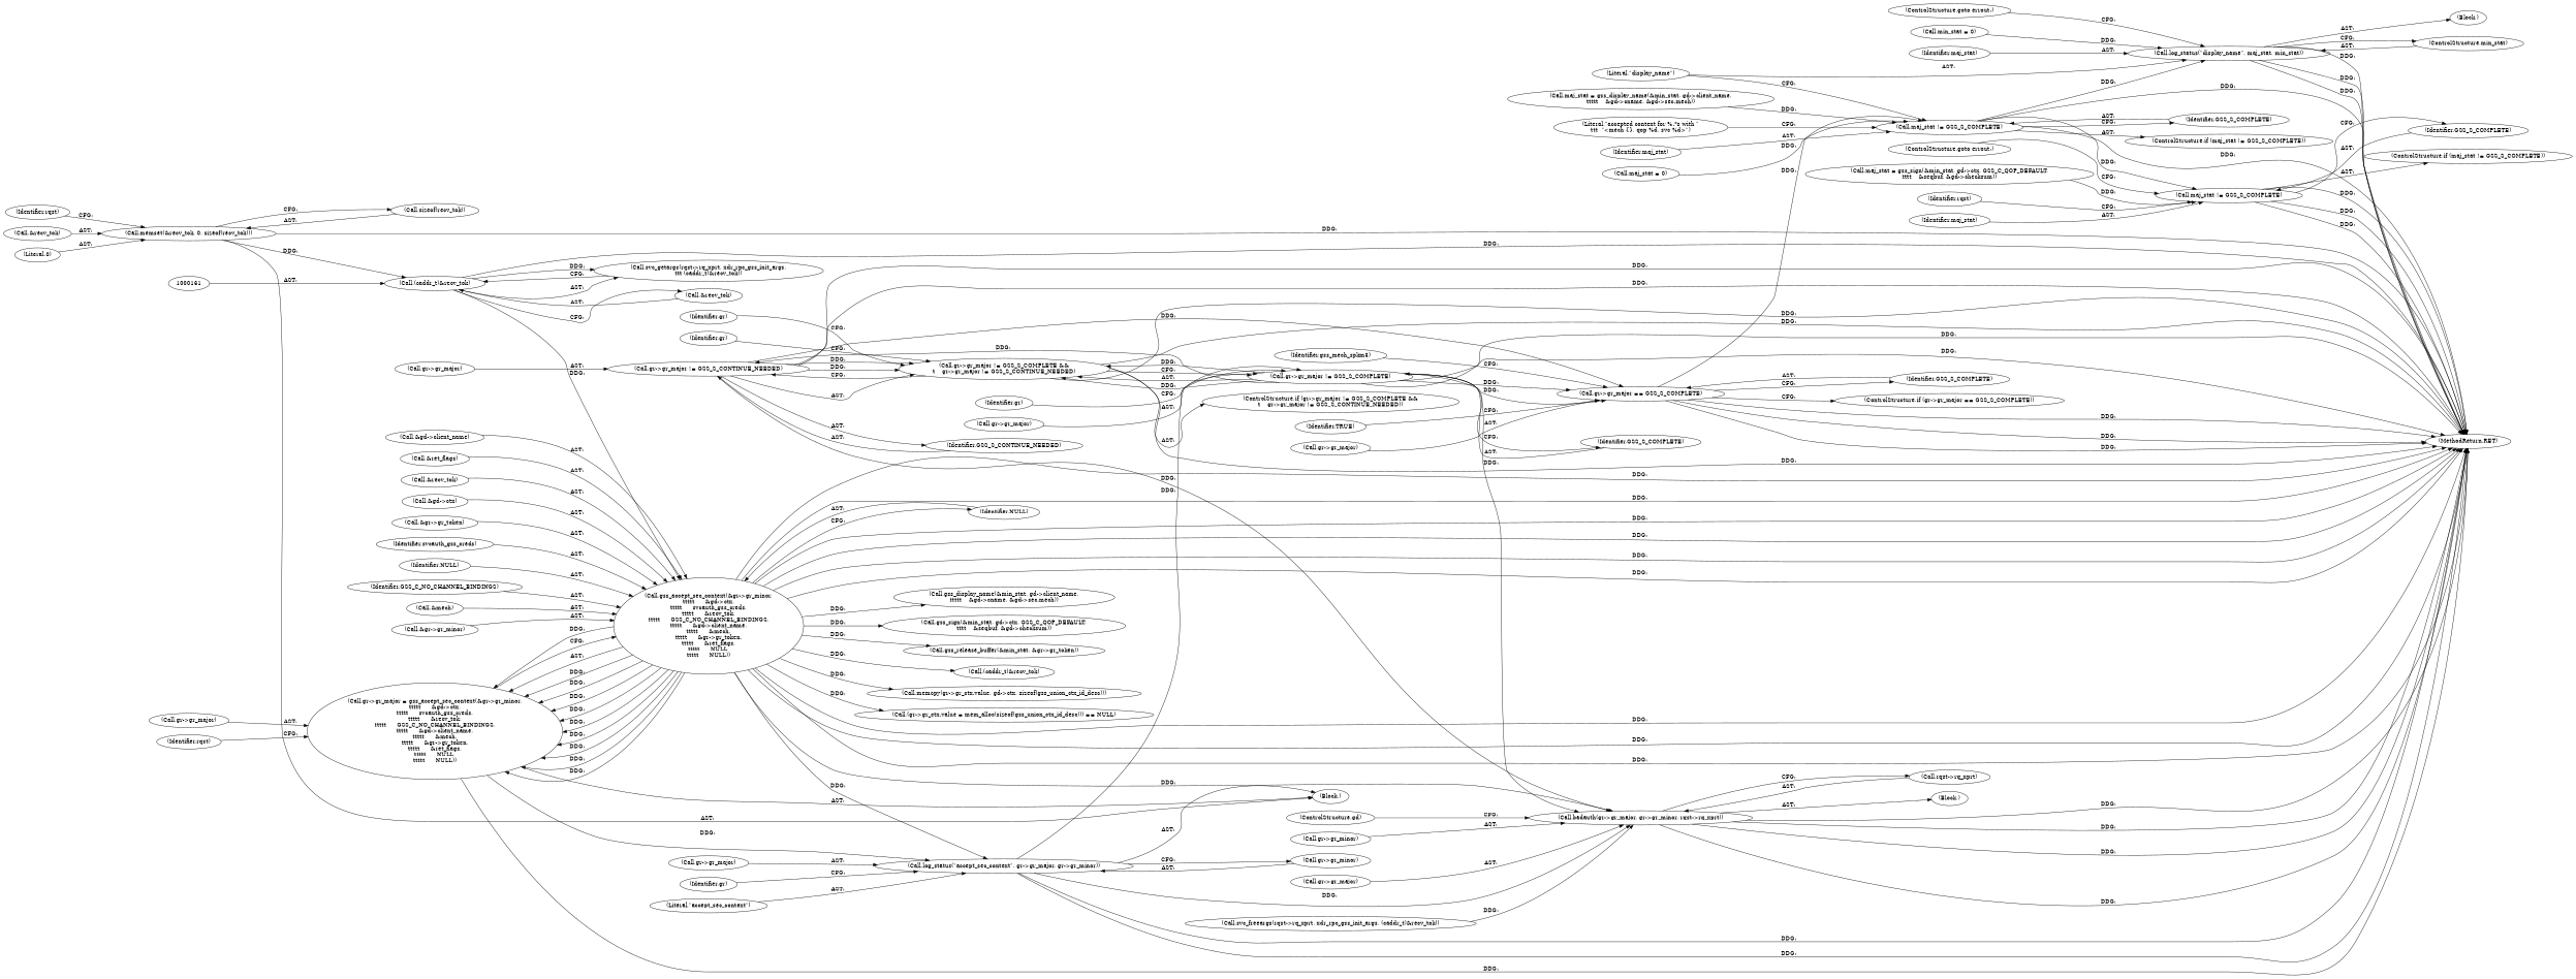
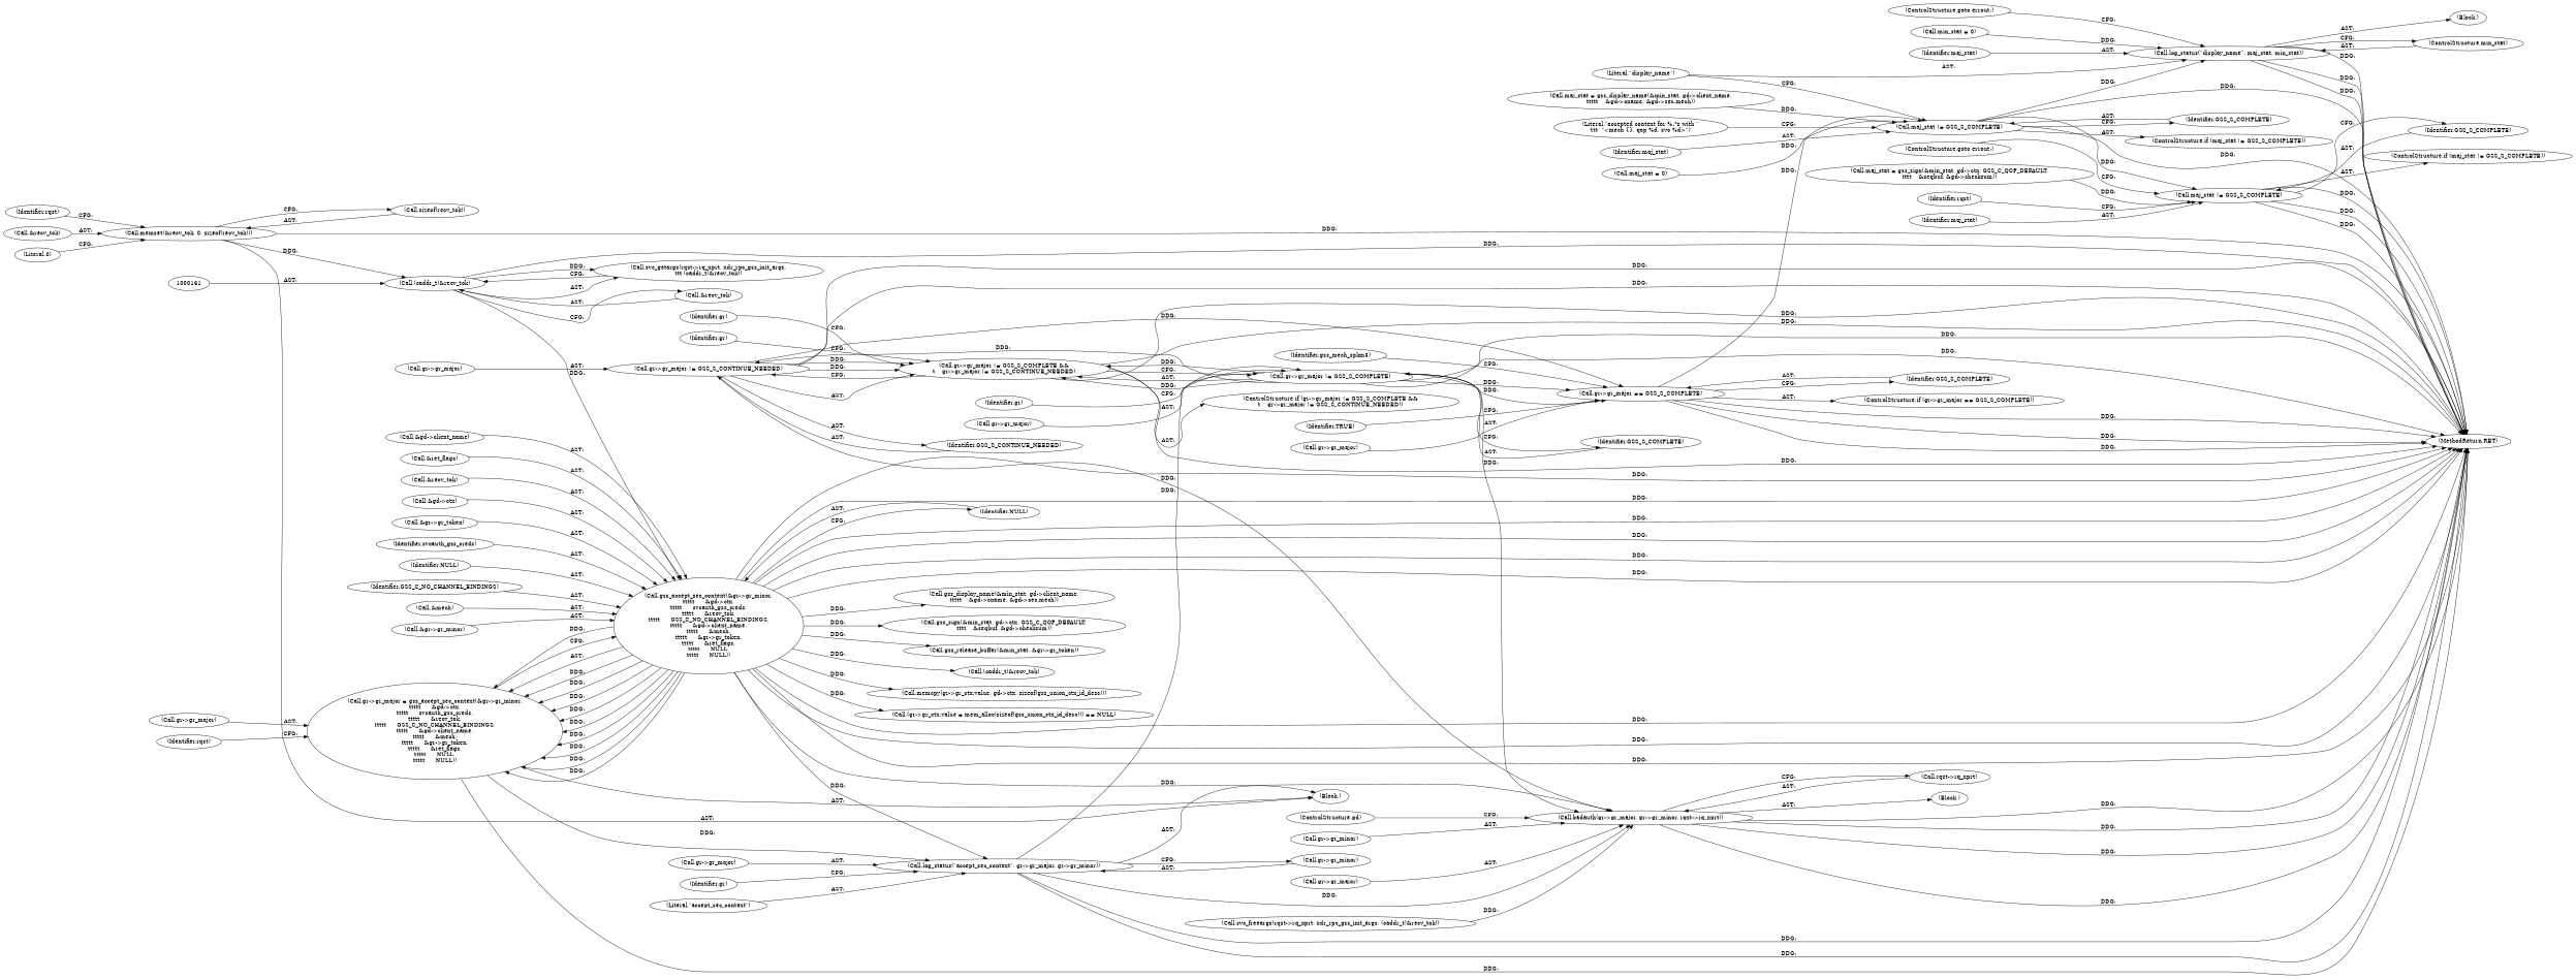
  digraph {
    rankdir=LR
    n1 [label="(Call,gr->gr_major != GSS_S_CONTINUE_NEEDED)"]
    n2 [label="(Call,gr->gr_major != GSS_S_COMPLETE &&\n\t    gr->gr_major != GSS_S_CONTINUE_NEEDED)"]
    n3 [label="(Call,badauth(gr->gr_major, gr->gr_minor, rqst->rq_xprt))"]
    n4 [label="(Call,gr->gr_major == GSS_S_COMPLETE)"]
    n5 [label="(Identifier,GSS_S_CONTINUE_NEEDED)"]
    n6 [label="(MethodReturn,RET)"]
    n7 [label="(Call,gr->gr_major != GSS_S_COMPLETE)"]
    n8 [label="(ControlStructure,if (gr->gr_major != GSS_S_COMPLETE &&\n\t    gr->gr_major != GSS_S_CONTINUE_NEEDED))"]
    n9 [label="(Block,)"]
    n10 [label="(Call,rqst->rq_xprt)"]
    n11 [label="(Call,maj_stat != GSS_S_COMPLETE)"]
    n12 [label="(Identifier,GSS_S_COMPLETE)"]
    n13 [label="(ControlStructure,if (gr->gr_major == GSS_S_COMPLETE))"]
    n14 [label="(Identifier,GSS_S_COMPLETE)"]
    n15 [label="(Call,log_status(\"accept_sec_context\", gr->gr_major, gr->gr_minor))"]
    n16 [label="(Block,)"]
    n17 [label="(Call,gr->gr_minor)"]
    n18 [label="(Call,gr->gr_major = gss_accept_sec_context(&gr->gr_minor,\n\t\t\t\t\t      &gd->ctx,\n\t\t\t\t\t      svcauth_gss_creds,\n\t\t\t\t\t      &recv_tok,\n\t\t\t\t\t      GSS_C_NO_CHANNEL_BINDINGS,\n\t\t\t\t\t      &gd->client_name,\n\t\t\t\t\t      &mech,\n\t\t\t\t\t      &gr->gr_token,\n\t\t\t\t\t      &ret_flags,\n\t\t\t\t\t      NULL,\n\t\t\t\t\t      NULL))"]
    n19 [label="(Call,gss_accept_sec_context(&gr->gr_minor,\n\t\t\t\t\t      &gd->ctx,\n\t\t\t\t\t      svcauth_gss_creds,\n\t\t\t\t\t      &recv_tok,\n\t\t\t\t\t      GSS_C_NO_CHANNEL_BINDINGS,\n\t\t\t\t\t      &gd->client_name,\n\t\t\t\t\t      &mech,\n\t\t\t\t\t      &gr->gr_token,\n\t\t\t\t\t      &ret_flags,\n\t\t\t\t\t      NULL,\n\t\t\t\t\t      NULL))"]
    n20 [label="(Call,gss_display_name(&min_stat, gd->client_name,\n\t\t\t\t\t    &gd->cname, &gd->sec.mech))"]
    n21 [label="(Call,gss_sign(&min_stat, gd->ctx, GSS_C_QOP_DEFAULT,\n\t\t\t\t    &seqbuf, &gd->checksum))"]
    n22 [label="(Call,gss_release_buffer(&min_stat, &gr->gr_token))"]
    n23 [label="(Call,(caddr_t)&recv_tok)"]
    n24 [label="(Call,memcpy(gr->gr_ctx.value, gd->ctx, sizeof(gss_union_ctx_id_desc)))"]
    n25 [label="(Call,(gr->gr_ctx.value = mem_alloc(sizeof(gss_union_ctx_id_desc))) == NULL)"]
    n26 [label="(Identifier,NULL)"]
    n27 [label="(Call,(caddr_t)&recv_tok)"]
    n28 [label="(Call,svc_getargs(rqst->rq_xprt, xdr_rpc_gss_init_args,\n\t\t\t (caddr_t)&recv_tok))"]
    n29 [label="(Call,&recv_tok)"]
    n30 [label="(Call,memset(&recv_tok, 0, sizeof(recv_tok)))"]
    n31 [label="(Call,sizeof(recv_tok))"]
    n32 [label="(Call,log_status(\"display_name\", maj_stat, min_stat))"]
    n33 [label="(Call,maj_stat != GSS_S_COMPLETE)"]
    n34 [label="(Identifier,GSS_S_COMPLETE)"]
    n35 [label="(ControlStructure,if (maj_stat != GSS_S_COMPLETE))"]
    n36 [label="(Block,)"]
    n37 [label="(ControlStructure,min_stat)"]
    n38 [label="(Identifier,GSS_S_COMPLETE)"]
    n39 [label="(ControlStructure,if (maj_stat != GSS_S_COMPLETE))"]
    n40 [label="(Call,&gd->client_name)"]
    n41 [label="(Identifier,TRUE)"]
    n42 [label="(Call,maj_stat = gss_display_name(&min_stat, gd->client_name,\n\t\t\t\t\t    &gd->cname, &gd->sec.mech))"]
    n43 [label="(Call,&ret_flags)"]
    n44 [label="(Identifier,gr)"]
    n45 [label="(Literal,\"accepted context for %.*s with \"\n\t\t\t  \"<mech {}, qop %d, svc %d>\")"]
    n46 [label="(Call,svc_freeargs(rqst->rq_xprt, xdr_rpc_gss_init_args, (caddr_t)&recv_tok))"]
    n47 [label="(Identifier,gr)"]
    n48 [label="(Call,gr->gr_major)"]
    n49 [label="(ControlStructure,gd)"]
    n50 [label="(Identifier,gr)"]
    n51 [label="(Call,gr->gr_major)"]
    n52 [label="(Identifier,rqst)"]
    n53 [label="(Literal,\"accept_sec_context\")"]
    n54 [label="(Call,&recv_tok)"]
    n55 [label="(Call,&gd->ctx)"]
    n56 [label="(Call,&recv_tok)"]
    n57 [label="(Identifier,maj_stat)"]
    n58 [label="(Call,maj_stat = gss_sign(&min_stat, gd->ctx, GSS_C_QOP_DEFAULT,\n\t\t\t\t    &seqbuf, &gd->checksum))"]
    n59 [label="(Identifier,rqst)"]
    n60 [label="(Identifier,gr)"]
    n61 [label="(Call,gr->gr_major)"]
    n62 [label="(Call,&gr->gr_token)"]
    n63 [label="(Literal,\"display_name\")"]
    n64 [label="(ControlStructure,goto errout;)"]
    n65 [label="(Literal,0)"]
    n66 [label="(Call,gr->gr_minor)"]
    n67 [label="(Identifier,svcauth_gss_creds)"]
    n68 [label="(Identifier,rqst)"]
    n69 [label="(Call,gr->gr_major)"]
    n70 [label="(Identifier,gss_mech_spkm3)"]
    n71 [label="(Identifier,NULL)"]
    n72 [label="(Call,gr->gr_major)"]
    n73 [label="(Call,min_stat = 0)"]
    n74 [label="(Identifier,maj_stat)"]
    n75 [label="(Call,gr->gr_major)"]
    n76 [label="(Call,maj_stat = 0)"]
    n77 [label="(Identifier,maj_stat)"]
    n78 [label="(Identifier,GSS_C_NO_CHANNEL_BINDINGS)"]
    n79 [label="(Call,&mech)"]
    n80 [label="(Call,&gr->gr_minor)"]
    n81 [label="(ControlStructure,goto errout;)"]
    1000161
    n1 -> n2 [label="AST: "]
    n1 -> n2 [label="DDG: "]
    n1 -> n2 [label="DDG: "]
    n1 -> n3 [label="DDG: "]
    n1 -> n4 [label="DDG: "]
    n1 -> n5 [label="AST: "]
    n1 -> n6 [label="DDG: "]
    n1 -> n6 [label="DDG: "]
    n2 -> n1 [label="CFG: "]
    n2 -> n6 [label="DDG: "]
    n2 -> n6 [label="DDG: "]
    n2 -> n6 [label="DDG: "]
    n2 -> n7 [label="CFG: "]
    n2 -> n8 [label="AST: "]
    n3 -> n6 [label="DDG: "]
    n3 -> n6 [label="DDG: "]
    n3 -> n6 [label="DDG: "]
    n3 -> n6 [label="DDG: "]
    n3 -> n9 [label="AST: "]
    n3 -> n10 [label="CFG: "]
    n4 -> n6 [label="DDG: "]
    n4 -> n6 [label="DDG: "]
    n4 -> n6 [label="DDG: "]
    n4 -> n11 [label="DDG: "]
    n4 -> n12 [label="CFG: "]
-   n4 -> n13 [label="CFG: "]
+   n4 -> n13 [label="AST: "]
    n5 -> n1 [label="AST: "]
    n7 -> n1 [label="DDG: "]
    n7 -> n2 [label="AST: "]
    n7 -> n2 [label="DDG: "]
    n7 -> n2 [label="DDG: "]
    n7 -> n3 [label="DDG: "]
    n7 -> n4 [label="DDG: "]
    n7 -> n4 [label="DDG: "]
    n7 -> n6 [label="DDG: "]
    n7 -> n6 [label="DDG: "]
    n7 -> n14 [label="CFG: "]
    n10 -> n3 [label="AST: "]
    n11 -> n6 [label="DDG: "]
    n11 -> n6 [label="DDG: "]
    n11 -> n32 [label="DDG: "]
    n11 -> n33 [label="DDG: "]
    n11 -> n34 [label="CFG: "]
    n11 -> n35 [label="AST: "]
    n12 -> n4 [label="AST: "]
    n14 -> n7 [label="AST: "]
    n15 -> n3 [label="DDG: "]
    n15 -> n6 [label="DDG: "]
    n15 -> n6 [label="DDG: "]
    n15 -> n7 [label="DDG: "]
    n15 -> n16 [label="AST: "]
    n15 -> n17 [label="CFG: "]
    n17 -> n15 [label="AST: "]
    n18 -> n6 [label="DDG: "]
    n18 -> n15 [label="DDG: "]
    n18 -> n16 [label="AST: "]
    n18 -> n19 [label="CFG: "]
    n19 -> n3 [label="DDG: "]
    n19 -> n6 [label="DDG: "]
    n19 -> n6 [label="DDG: "]
    n19 -> n6 [label="DDG: "]
    n19 -> n6 [label="DDG: "]
    n19 -> n6 [label="DDG: "]
    n19 -> n6 [label="DDG: "]
    n19 -> n6 [label="DDG: "]
    n19 -> n6 [label="DDG: "]
    n19 -> n6 [label="DDG: "]
    n19 -> n15 [label="DDG: "]
    n19 -> n18 [label="AST: "]
    n19 -> n18 [label="DDG: "]
    n19 -> n18 [label="DDG: "]
    n19 -> n18 [label="DDG: "]
    n19 -> n18 [label="DDG: "]
    n19 -> n18 [label="DDG: "]
    n19 -> n18 [label="DDG: "]
    n19 -> n18 [label="DDG: "]
    n19 -> n18 [label="DDG: "]
    n19 -> n18 [label="DDG: "]
    n19 -> n18 [label="DDG: "]
    n19 -> n20 [label="DDG: "]
    n19 -> n21 [label="DDG: "]
    n19 -> n22 [label="DDG: "]
    n19 -> n23 [label="DDG: "]
    n19 -> n24 [label="DDG: "]
    n19 -> n25 [label="DDG: "]
    n19 -> n26 [label="CFG: "]
    n26 -> n19 [label="AST: "]
    n27 -> n6 [label="DDG: "]
    n27 -> n19 [label="DDG: "]
    n27 -> n28 [label="AST: "]
    n27 -> n28 [label="DDG: "]
    n27 -> n29 [label="CFG: "]
    n28 -> n27 [label="CFG: "]
    n29 -> n27 [label="AST: "]
    n30 -> n6 [label="DDG: "]
    n30 -> n16 [label="AST: "]
    n30 -> n27 [label="DDG: "]
    n30 -> n31 [label="CFG: "]
    n31 -> n30 [label="AST: "]
    n32 -> n6 [label="DDG: "]
    n32 -> n6 [label="DDG: "]
    n32 -> n6 [label="DDG: "]
    n32 -> n36 [label="AST: "]
    n32 -> n37 [label="CFG: "]
    n33 -> n6 [label="DDG: "]
    n33 -> n6 [label="DDG: "]
    n33 -> n6 [label="DDG: "]
    n33 -> n38 [label="CFG: "]
    n33 -> n39 [label="AST: "]
    n34 -> n11 [label="AST: "]
    n37 -> n32 [label="AST: "]
    n38 -> n33 [label="AST: "]
    n40 -> n19 [label="AST: "]
    n41 -> n4 [label="CFG: "]
    n42 -> n11 [label="DDG: "]
    n43 -> n19 [label="AST: "]
    n44 -> n2 [label="CFG: "]
    n45 -> n11 [label="CFG: "]
    n46 -> n3 [label="DDG: "]
    n47 -> n15 [label="CFG: "]
    n48 -> n18 [label="AST: "]
    n49 -> n3 [label="CFG: "]
    n50 -> n7 [label="CFG: "]
    n51 -> n4 [label="AST: "]
    n52 -> n30 [label="CFG: "]
    n53 -> n15 [label="AST: "]
    n54 -> n19 [label="AST: "]
    n55 -> n19 [label="AST: "]
    n56 -> n30 [label="AST: "]
    n57 -> n11 [label="AST: "]
    n58 -> n33 [label="DDG: "]
    n59 -> n33 [label="CFG: "]
    n60 -> n2 [label="CFG: "]
    n61 -> n1 [label="AST: "]
    n62 -> n19 [label="AST: "]
    n63 -> n11 [label="CFG: "]
    n63 -> n32 [label="AST: "]
    n64 -> n32 [label="CFG: "]
-   n65 -> n30 [label="AST: "]
+   n65 -> n30 [label="CFG: "]
    n66 -> n3 [label="AST: "]
    n67 -> n19 [label="AST: "]
    n68 -> n18 [label="CFG: "]
    n69 -> n15 [label="AST: "]
    n70 -> n4 [label="CFG: "]
    n71 -> n19 [label="AST: "]
    n72 -> n3 [label="AST: "]
    n73 -> n32 [label="DDG: "]
    n74 -> n32 [label="AST: "]
    n75 -> n7 [label="AST: "]
    n76 -> n11 [label="DDG: "]
    n77 -> n33 [label="AST: "]
    n78 -> n19 [label="AST: "]
    n79 -> n19 [label="AST: "]
    n80 -> n19 [label="AST: "]
    n81 -> n33 [label="CFG: "]
    1000161 -> n27 [label="AST: "]
  }
